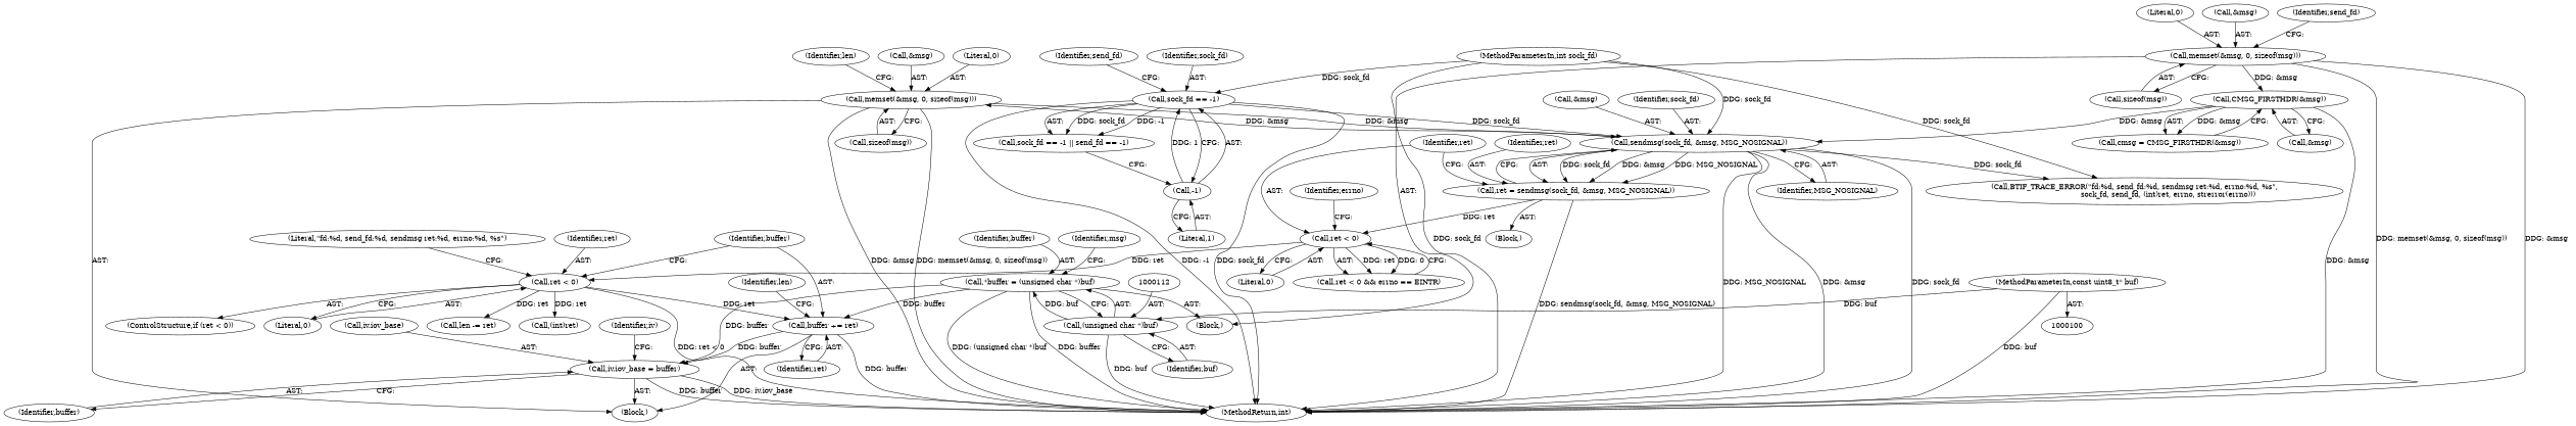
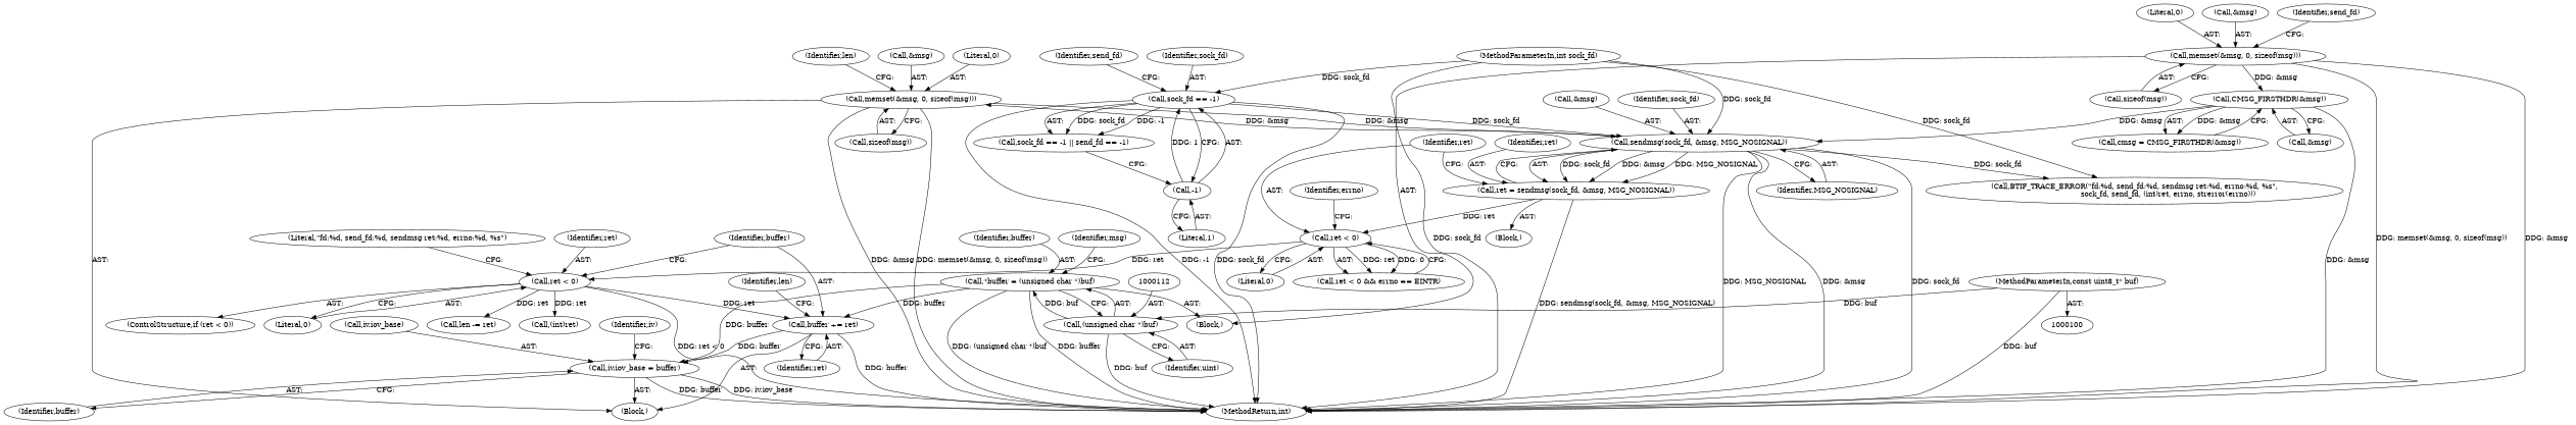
  digraph {
    n1 [label="(Call,iv.iov_base = buffer)"]
    n2 [label="(MethodReturn,int)"]
    n3 [label="(Block,)"]
    n4 [label="(Identifier,buffer)"]
    n5 [label="(Call,buffer += ret)"]
    n6 [label="(Identifier,ret)"]
    n7 [label="(Call,ret < 0)"]
    n8 [label="(Call,len -= ret)"]
    n9 [label="(Literal,0)"]
    n10 [label="(Call,(int)ret)"]
    n11 [label="(ControlStructure,if (ret < 0))"]
    n12 [label="(Call,ret < 0)"]
    n13 [label="(Call,ret < 0 && errno == EINTR)"]
    n14 [label="(Literal,0)"]
    n15 [label="(Call,ret = sendmsg(sock_fd, &msg, MSG_NOSIGNAL))"]
    n16 [label="(Call,sendmsg(sock_fd, &msg, MSG_NOSIGNAL))"]
    n17 [label="(Block,)"]
    n18 [label="(Call,memset(&msg, 0, sizeof(msg)))"]
    n19 [label="(Identifier,MSG_NOSIGNAL)"]
    n20 [label="(Call,BTIF_TRACE_ERROR(\"fd:%d, send_fd:%d, sendmsg ret:%d, errno:%d, %s\",\n                              sock_fd, send_fd, (int)ret, errno, strerror(errno)))"]
    n21 [label="(Call,sizeof(msg))"]
    n22 [label="(Call,sock_fd == -1)"]
    n23 [label="(Call,-1)"]
    n24 [label="(Call,sock_fd == -1 || send_fd == -1)"]
    n25 [label="(Literal,1)"]
    n26 [label="(MethodParameterIn,int sock_fd)"]
    n27 [label="(Call,CMSG_FIRSTHDR(&msg))"]
    n28 [label="(Call,cmsg = CMSG_FIRSTHDR(&msg))"]
    n29 [label="(Call,&msg)"]
    n30 [label="(Call,memset(&msg, 0, sizeof(msg)))"]
    n31 [label="(Call,sizeof(msg))"]
    n32 [label="(Block,)"]
    n33 [label="(Call,*buffer = (unsigned char *)buf)"]
    n34 [label="(Call,(unsigned char *)buf)"]
-   n35 [label="(Identifier,buf)"]
+   n35 [label="(Identifier,uint)"]
    n36 [label="(MethodParameterIn,const uint8_t* buf)"]
    1000100
    n38 [label="(Identifier,send_fd)"]
    n39 [label="(Identifier,len)"]
    n40 [label="(Identifier,ret)"]
    n41 [label="(Literal,\"fd:%d, send_fd:%d, sendmsg ret:%d, errno:%d, %s\")"]
    n42 [label="(Call,&msg)"]
    n43 [label="(Literal,0)"]
    n44 [label="(Identifier,msg)"]
    n45 [label="(Literal,0)"]
    n46 [label="(Call,&msg)"]
    n47 [label="(Identifier,ret)"]
    n48 [label="(Identifier,send_fd)"]
    n49 [label="(Identifier,ret)"]
    n50 [label="(Identifier,errno)"]
    n51 [label="(Identifier,buffer)"]
    n52 [label="(Identifier,iv)"]
    n53 [label="(Call,iv.iov_base)"]
    n54 [label="(Identifier,sock_fd)"]
    n55 [label="(Call,&msg)"]
    n56 [label="(Identifier,len)"]
    n57 [label="(Identifier,buffer)"]
    n58 [label="(Identifier,sock_fd)"]
    1000112
    n1 -> n2 [label="DDG: buffer"]
    n1 -> n2 [label="DDG: iv.iov_base"]
    n1 -> n3 [label="AST: "]
    n1 -> n4 [label="CFG: "]
    n4 -> n1 [label="AST: "]
    n5 -> n1 [label="DDG: buffer"]
    n5 -> n2 [label="DDG: buffer"]
    n5 -> n3 [label="AST: "]
    n5 -> n6 [label="CFG: "]
    n6 -> n5 [label="AST: "]
    n7 -> n2 [label="DDG: ret < 0"]
    n7 -> n5 [label="DDG: ret"]
    n7 -> n8 [label="DDG: ret"]
    n7 -> n9 [label="CFG: "]
    n7 -> n10 [label="DDG: ret"]
    n7 -> n11 [label="AST: "]
    n9 -> n7 [label="AST: "]
    n12 -> n7 [label="DDG: ret"]
    n12 -> n13 [label="AST: "]
    n12 -> n13 [label="DDG: ret"]
    n12 -> n13 [label="DDG: 0"]
    n12 -> n14 [label="CFG: "]
    n13 -> n12 [label="CFG: "]
    n14 -> n12 [label="AST: "]
    n15 -> n2 [label="DDG: sendmsg(sock_fd, &msg, MSG_NOSIGNAL)"]
    n15 -> n12 [label="DDG: ret"]
    n15 -> n16 [label="CFG: "]
    n15 -> n17 [label="AST: "]
    n16 -> n2 [label="DDG: MSG_NOSIGNAL"]
    n16 -> n2 [label="DDG: &msg"]
    n16 -> n2 [label="DDG: sock_fd"]
    n16 -> n15 [label="AST: "]
    n16 -> n15 [label="DDG: sock_fd"]
    n16 -> n15 [label="DDG: &msg"]
    n16 -> n15 [label="DDG: MSG_NOSIGNAL"]
    n16 -> n18 [label="DDG: &msg"]
    n16 -> n19 [label="CFG: "]
    n16 -> n20 [label="DDG: sock_fd"]
    n18 -> n2 [label="DDG: memset(&msg, 0, sizeof(msg))"]
    n18 -> n2 [label="DDG: &msg"]
    n18 -> n3 [label="AST: "]
    n18 -> n16 [label="DDG: &msg"]
    n18 -> n21 [label="CFG: "]
    n19 -> n16 [label="AST: "]
    n21 -> n18 [label="AST: "]
    n22 -> n2 [label="DDG: sock_fd"]
    n22 -> n2 [label="DDG: -1"]
    n22 -> n16 [label="DDG: sock_fd"]
    n22 -> n23 [label="CFG: "]
    n22 -> n24 [label="AST: "]
    n22 -> n24 [label="DDG: sock_fd"]
    n22 -> n24 [label="DDG: -1"]
    n23 -> n22 [label="AST: "]
    n23 -> n22 [label="DDG: 1"]
    n23 -> n25 [label="CFG: "]
    n24 -> n23 [label="CFG: "]
    n25 -> n23 [label="AST: "]
    n26 -> n2 [label="DDG: sock_fd"]
    n26 -> n16 [label="DDG: sock_fd"]
    n26 -> n20 [label="DDG: sock_fd"]
    n26 -> n22 [label="DDG: sock_fd"]
    n27 -> n2 [label="DDG: &msg"]
    n27 -> n16 [label="DDG: &msg"]
    n27 -> n28 [label="AST: "]
    n27 -> n28 [label="DDG: &msg"]
    n27 -> n29 [label="CFG: "]
    n28 -> n27 [label="CFG: "]
    n29 -> n27 [label="AST: "]
    n30 -> n2 [label="DDG: memset(&msg, 0, sizeof(msg))"]
    n30 -> n2 [label="DDG: &msg"]
    n30 -> n27 [label="DDG: &msg"]
    n30 -> n31 [label="CFG: "]
    n30 -> n32 [label="AST: "]
    n31 -> n30 [label="AST: "]
    n33 -> n1 [label="DDG: buffer"]
    n33 -> n2 [label="DDG: buffer"]
    n33 -> n2 [label="DDG: (unsigned char *)buf"]
    n33 -> n5 [label="DDG: buffer"]
    n33 -> n32 [label="AST: "]
    n33 -> n34 [label="CFG: "]
    n34 -> n2 [label="DDG: buf"]
    n34 -> n33 [label="AST: "]
    n34 -> n33 [label="DDG: buf"]
    n34 -> n35 [label="CFG: "]
    n35 -> n34 [label="AST: "]
    n36 -> n2 [label="DDG: buf"]
    n36 -> n34 [label="DDG: buf"]
    n36 -> 1000100 [label="AST: "]
    n38 -> n22 [label="CFG: "]
    n39 -> n18 [label="CFG: "]
    n40 -> n12 [label="AST: "]
    n40 -> n15 [label="CFG: "]
    n41 -> n7 [label="CFG: "]
    n42 -> n18 [label="AST: "]
    n43 -> n30 [label="AST: "]
    n44 -> n33 [label="CFG: "]
    n45 -> n18 [label="AST: "]
    n46 -> n30 [label="AST: "]
    n47 -> n7 [label="AST: "]
    n48 -> n30 [label="CFG: "]
    n49 -> n15 [label="AST: "]
    n50 -> n12 [label="CFG: "]
    n51 -> n33 [label="AST: "]
    n52 -> n1 [label="CFG: "]
    n53 -> n1 [label="AST: "]
    n54 -> n16 [label="AST: "]
    n55 -> n16 [label="AST: "]
    n56 -> n5 [label="CFG: "]
    n57 -> n5 [label="AST: "]
    n57 -> n7 [label="CFG: "]
    n58 -> n22 [label="AST: "]
    1000112 -> n34 [label="AST: "]
  }
